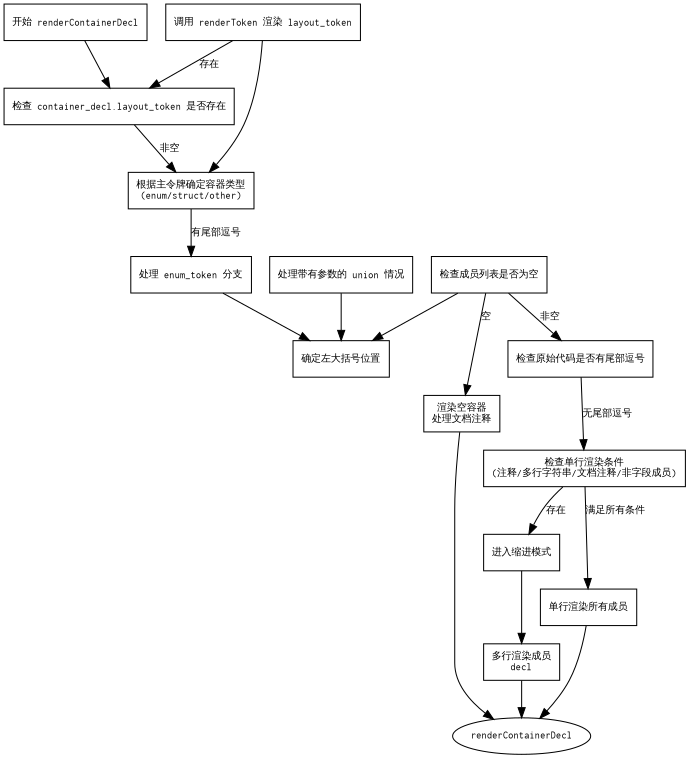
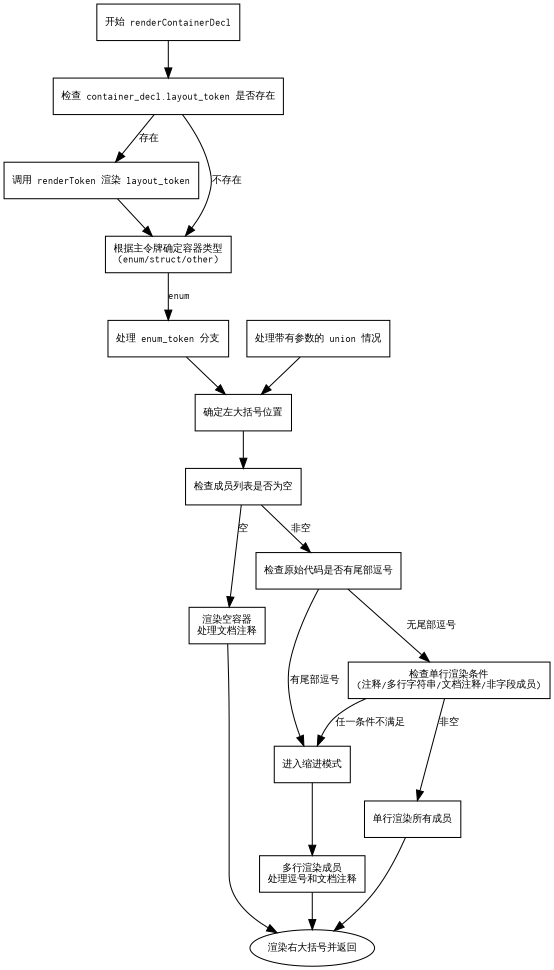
  digraph {
    node [fontname=Courier fontsize=10 shape=rectangle]
    edge [fontname=Courier fontsize=10]
    n1 [label="开始 renderContainerDecl"]
    n2 [label="检查 container_decl.layout_token 是否存在"]
    n3 [label="调用 renderToken 渲染 layout_token"]
    n4 [label="根据主令牌确定容器类型\n(enum/struct/other)"]
    n5 [label="处理 enum_token 分支"]
    n6 [label="确定左大括号位置"]
    n7 [label="处理带有参数的 union 情况"]
    n8 [label="检查成员列表是否为空"]
    n9 [label="渲染空容器\n处理文档注释"]
    n10 [label="检查原始代码是否有尾部逗号"]
-   n11 [label=renderContainerDecl shape=ellipse]
+   n11 [label="渲染右大括号并返回" shape=ellipse]
    n12 [label="检查单行渲染条件\n(注释/多行字符串/文档注释/非字段成员)"]
    n13 [label="进入缩进模式"]
    n14 [label="单行渲染所有成员"]
-   n15 [label="多行渲染成员\ndecl"]
+   n15 [label="多行渲染成员\n处理逗号和文档注释"]
    n1 -> n2
-   n3 -> n2 [label="存在"]
-   n2 -> n4 [label="非空"]
+   n2 -> n3 [label="存在"]
+   n2 -> n4 [label="不存在"]
    n3 -> n4
-   n4 -> n5 [label="有尾部逗号"]
+   n4 -> n5 [label=enum]
    n5 -> n6
-   n8 -> n6
+   n6 -> n8
    n7 -> n6
    n8 -> n9 [label="空"]
    n8 -> n10 [label="非空"]
    n9 -> n11
    n10 -> n12 [label="无尾部逗号"]
-   n12 -> n13 [label="存在"]
-   n12 -> n14 [label="满足所有条件"]
+   n10 -> n13 [label="有尾部逗号"]
+   n12 -> n13 [label="任一条件不满足"]
+   n12 -> n14 [label="非空"]
    n13 -> n15
    n14 -> n11
    n15 -> n11
  }
